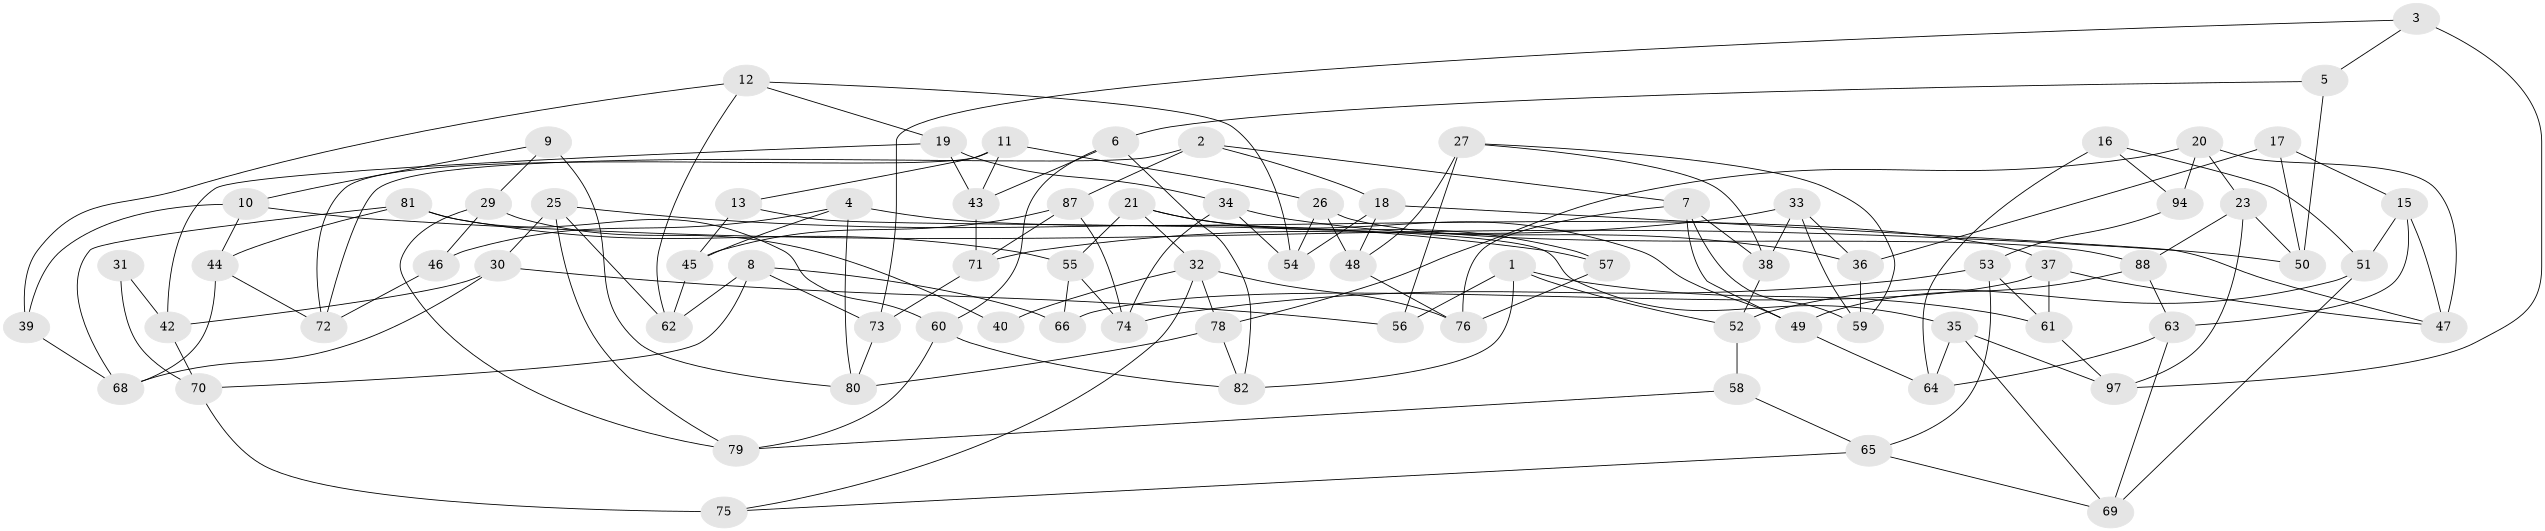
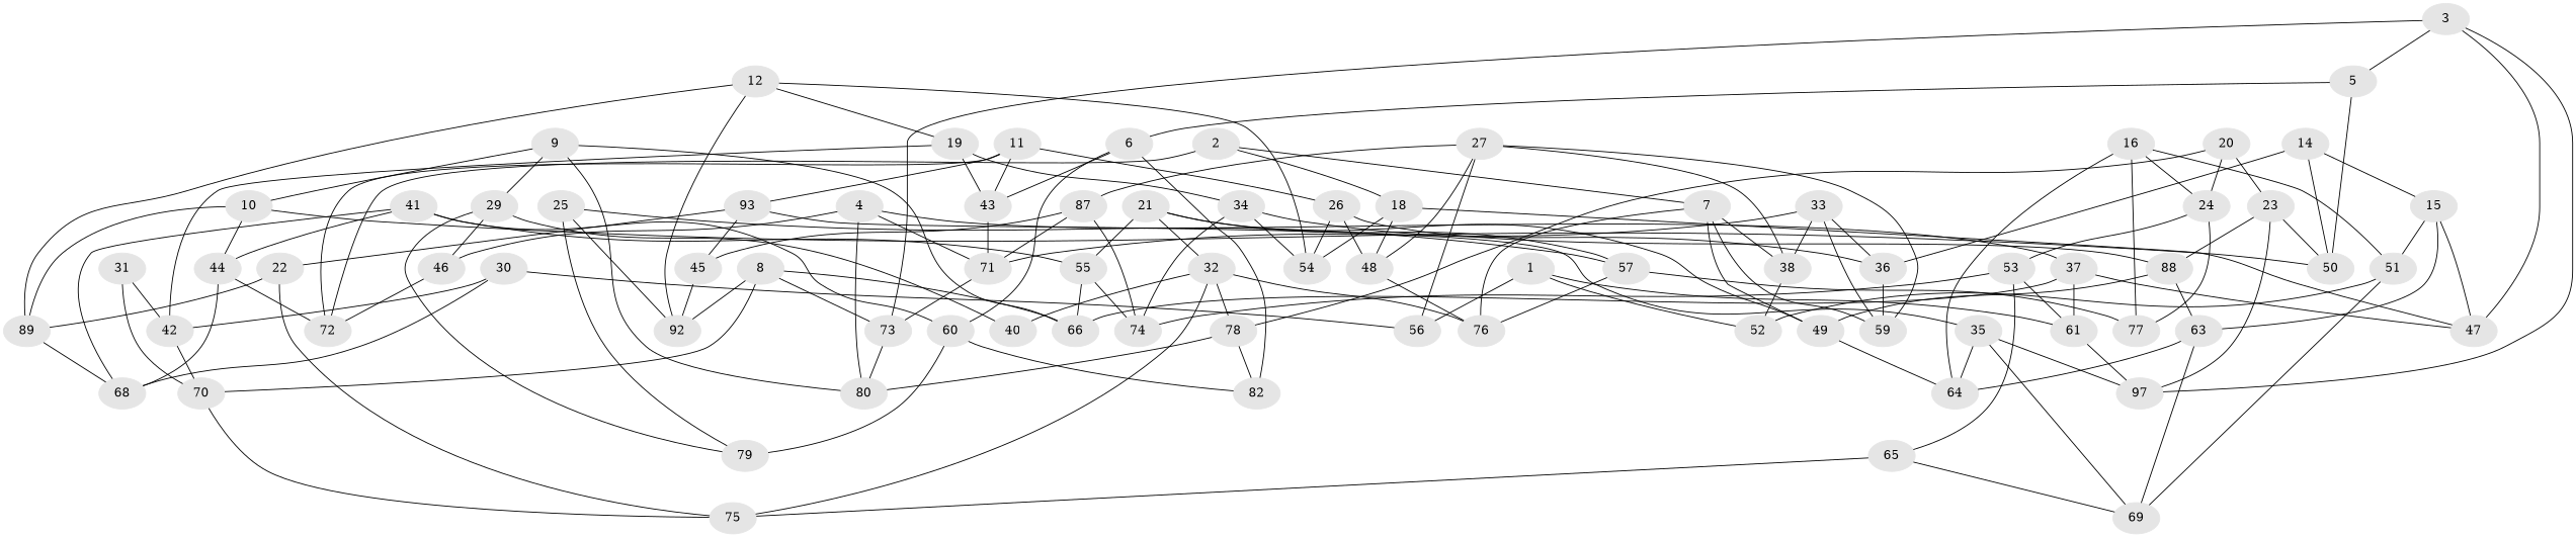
  graph {
    node [color=gray90 style=filled]
    1
    52
    56
    61
    n5 [label=82]
-   58
    n7 [label=97]
    2
    7
    n10 [label=87]
    18
    72
    38
    59
    76
    49
    45
    71
    74
    47
    54
    48
    3
    5
    73
    6
    50
    80
    4
    37
    46
    66
-   62
+   62 [label=92]
    43
    60
    31
    70
    42
    79
    8
    75
    9
    10
    29
-   39
+   39 [label=89]
    44
    40
    68
    11
-   13
+   13 [label=93]
    26
+   22
    35
    n54 [label=88]
    12
    19
    34
    64
    69
-   14 [label=17]
+   14
    15
    36
    51
    63
    16
-   24 [label=94]
+   24
+   77
    53
    20
    23
    78
    21
    32
    55
    57
    65
    25
    30
    27
    33
-   41 [label=81]
+   41
    1 -- 52
    1 -- 56
    1 -- 61
-   1 -- n5
-   52 -- 58
    61 -- n7
-   58 -- 79
-   58 -- 65
    2 -- 7
-   2 -- n10
+   27 -- n10
    2 -- 18
    2 -- 72
    7 -- 38
    7 -- 59
    7 -- 76
    7 -- 49
    n10 -- 45
    n10 -- 71
    n10 -- 74
    18 -- 47
    18 -- 54
    18 -- 48
    38 -- 52
    49 -- 64
    45 -- 62
    71 -- 73
    48 -- 76
    3 -- n7
-   20 -- 47
+   3 -- 47
    3 -- 5
    3 -- 73
    5 -- 6
    5 -- 50
    73 -- 80
    6 -- n5
    6 -- 43
    6 -- 60
-   4 -- 45
+   4 -- 71
    4 -- 80
    4 -- 37
    4 -- 46
    37 -- 61
    37 -- 47
    37 -- 66
    46 -- 72
    43 -- 71
    60 -- n5
    60 -- 79
    31 -- 70
    31 -- 42
    70 -- 75
    42 -- 70
    8 -- 73
    8 -- 66
    8 -- 62
    8 -- 70
    9 -- 80
+   9 -- 66
    9 -- 10
    9 -- 29
    10 -- 50
    10 -- 39
    10 -- 44
    29 -- 46
    29 -- 79
    29 -- 40
    39 -- 68
    44 -- 72
    44 -- 68
    11 -- 72
    11 -- 43
    11 -- 13
    11 -- 26
    13 -- 45
+   13 -- 22
    13 -- 35
    26 -- 54
    26 -- 48
    26 -- n54
+   22 -- 75
+   22 -- 39
    35 -- n7
    35 -- 64
    35 -- 69
    n54 -- 49
    n54 -- 63
    12 -- 54
    12 -- 62
    12 -- 39
    12 -- 19
    19 -- 43
    19 -- 42
    19 -- 34
    34 -- 74
    34 -- 54
    34 -- 36
    14 -- 50
    14 -- 15
    14 -- 36
    15 -- 47
    15 -- 51
    15 -- 63
    36 -- 59
    51 -- 52
    51 -- 69
    63 -- 64
    63 -- 69
    16 -- 64
    16 -- 51
    16 -- 24
+   16 -- 77
+   24 -- 77
    24 -- 53
    53 -- 61
    53 -- 74
    53 -- 65
    20 -- 24
    20 -- 23
    20 -- 78
    23 -- n7
    23 -- 50
    23 -- n54
    78 -- n5
    78 -- 80
    21 -- 49
    21 -- 32
    21 -- 55
    21 -- 57
    32 -- 76
    32 -- 75
    32 -- 40
    32 -- 78
    55 -- 74
    55 -- 66
    57 -- 76
+   57 -- 77
    65 -- 75
    65 -- 69
    25 -- 62
    25 -- 79
    25 -- 57
-   25 -- 30
    30 -- 56
    30 -- 42
    30 -- 68
    27 -- 56
    27 -- 38
    27 -- 59
    27 -- 48
    33 -- 38
    33 -- 59
    33 -- 71
    33 -- 36
    41 -- 60
    41 -- 44
    41 -- 68
    41 -- 55
  }
